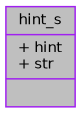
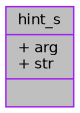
  digraph {
-   n1 [color=purple fillcolor=grey75 fontcolor=black fontname=Helvetica fontsize=10 height=0.2 label="{hint_s\n|+ hint\l+ str\l|}" shape=record style=filled width=0.4]
+   n1 [color=purple fillcolor=grey75 fontcolor=black fontname=Helvetica fontsize=10 height=0.2 label="{hint_s\n|+ arg\l+ str\l|}" shape=record style=filled width=0.4]
  }
